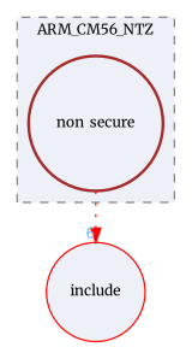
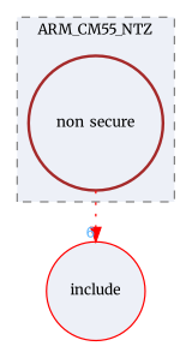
  digraph {
    compound=true
    fontname=Merriweather
    node [fillcolor="#edf0f7" fontname=Merriweather fontsize=10 shape=circle]
    n1 [color=brown height=0.2 label=non_secure style="filled,bold" width=0.4]
    n2 [color=red height=0.2 label=include style=filled width=0.4]
    subgraph cluster_1 {
      bgcolor="#edf0f7"
      fontsize=10
-     label=ARM_CM56_NTZ
+     label=ARM_CM55_NTZ
      pencolor=grey50
      style="filled,dashed"
      n1
    }
    n1 -> n2 [color=red fontcolor=steelblue1 fontname=Merriweather fontsize=10 headlabel=6 labeldistance=1.5 labelfontname=Helvetica labelfontsize=10 style=dotted]
  }
